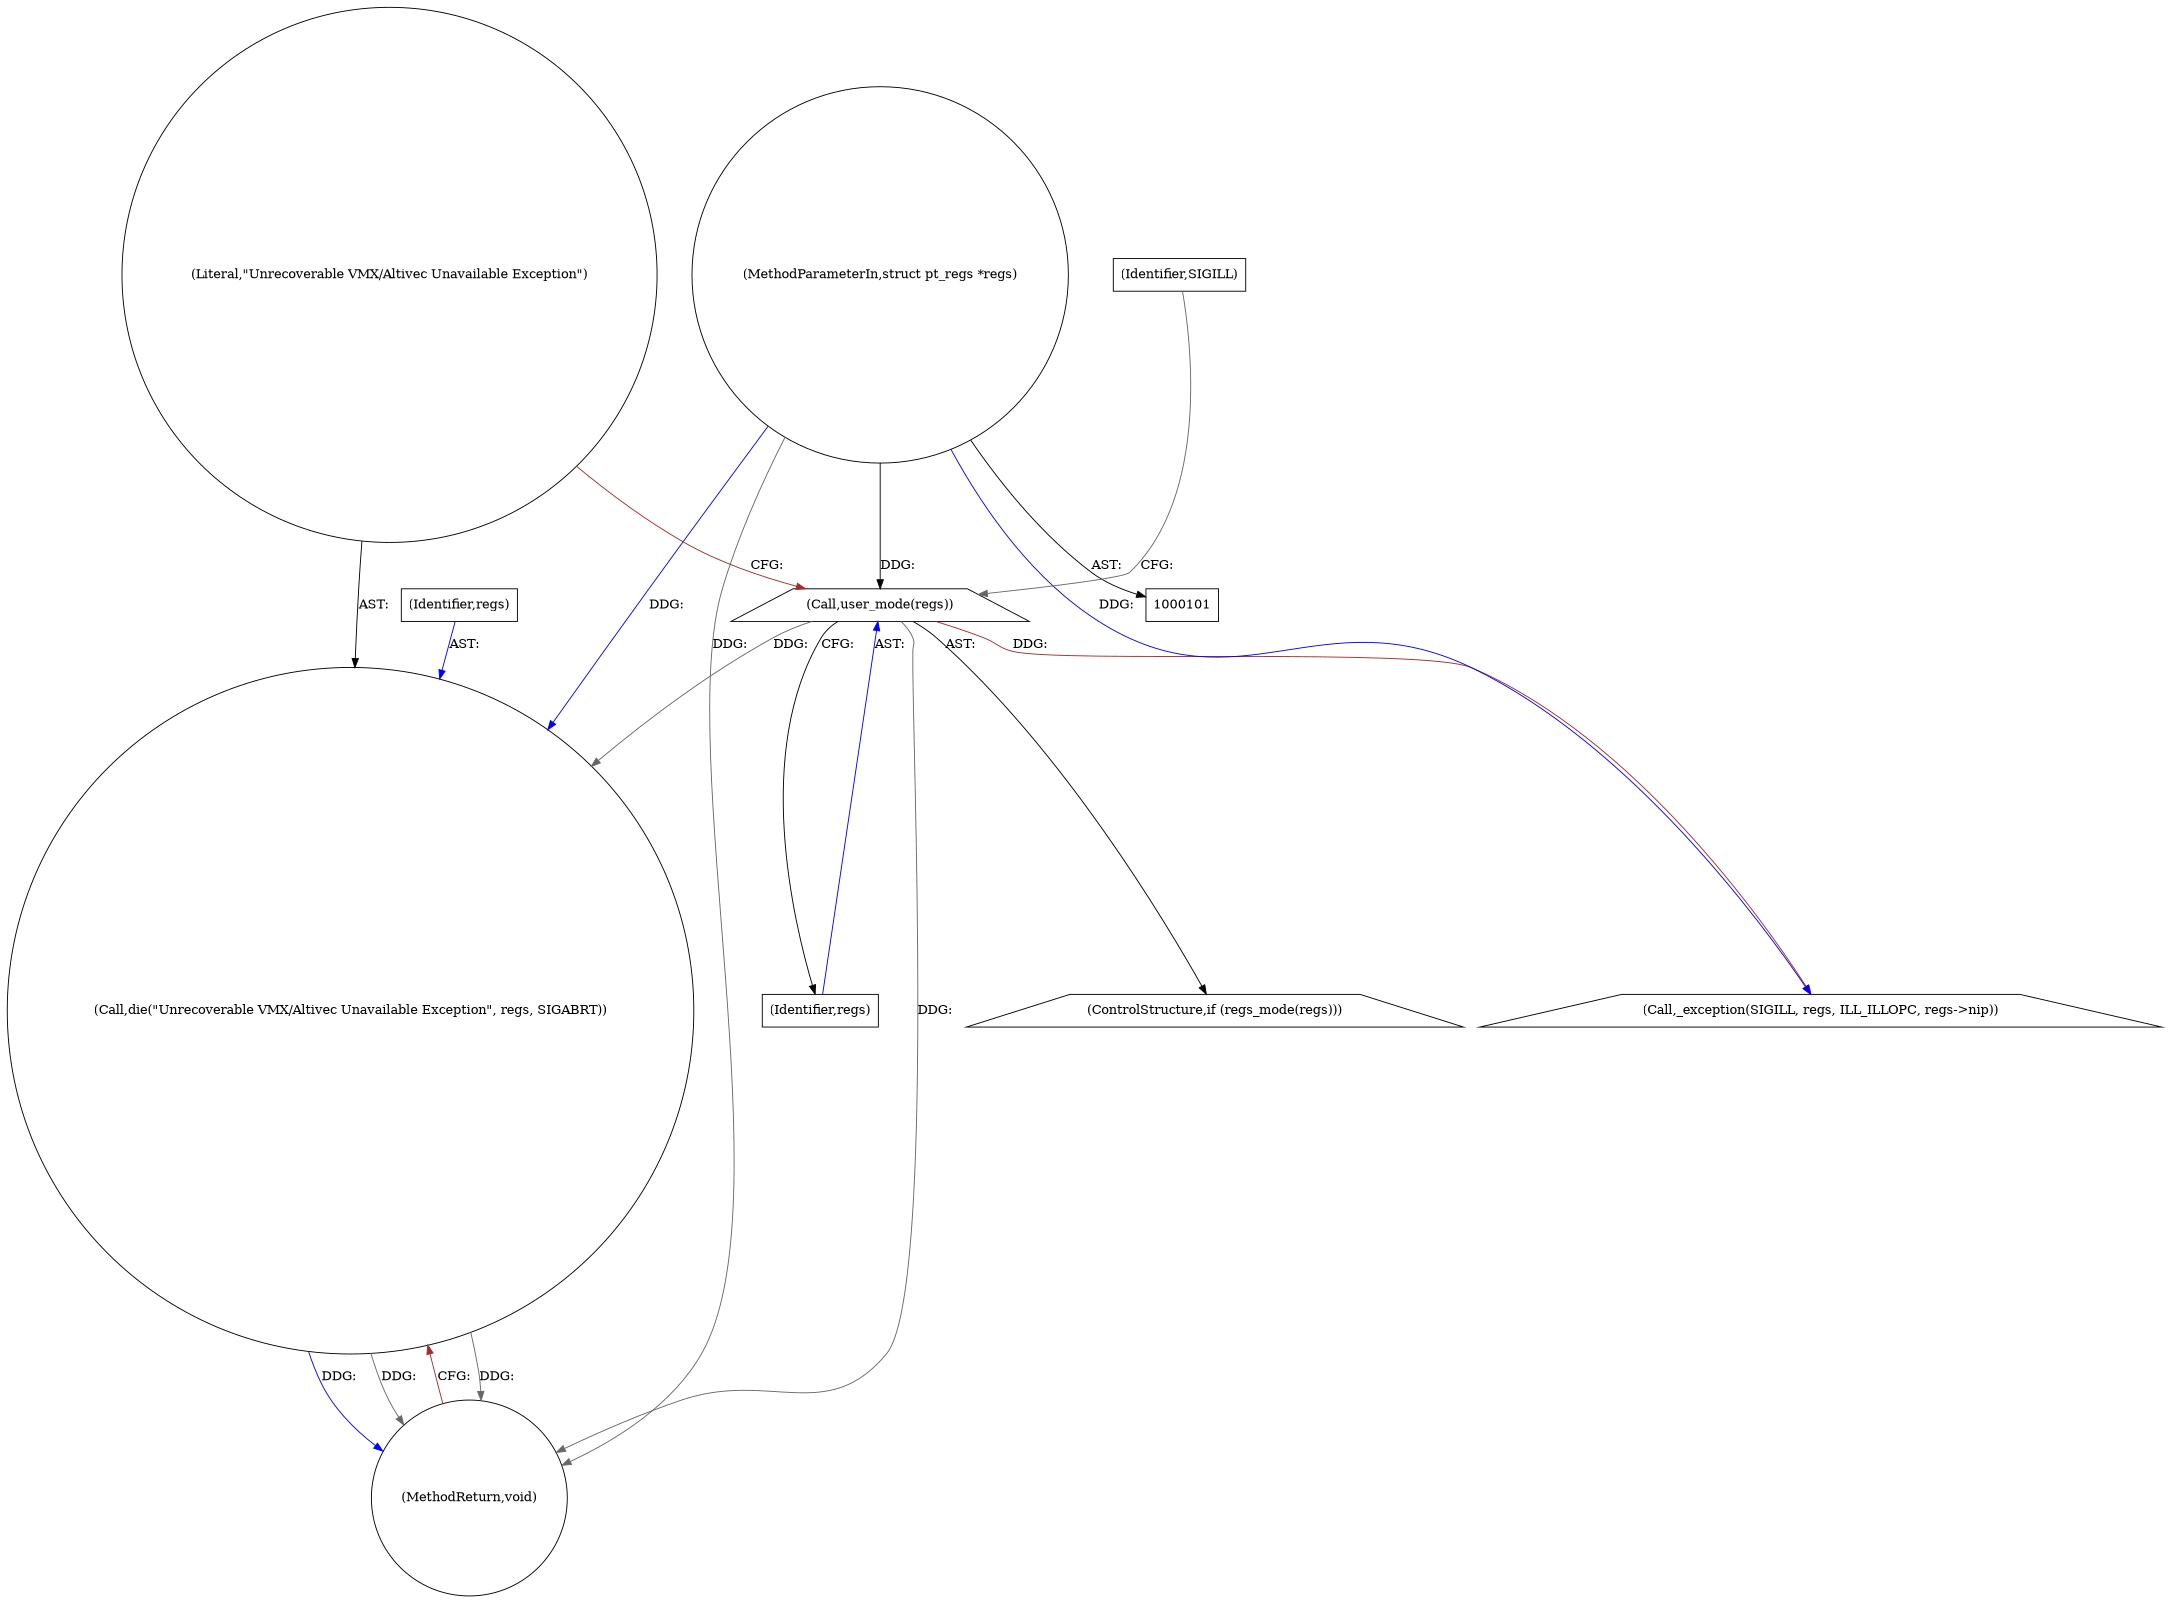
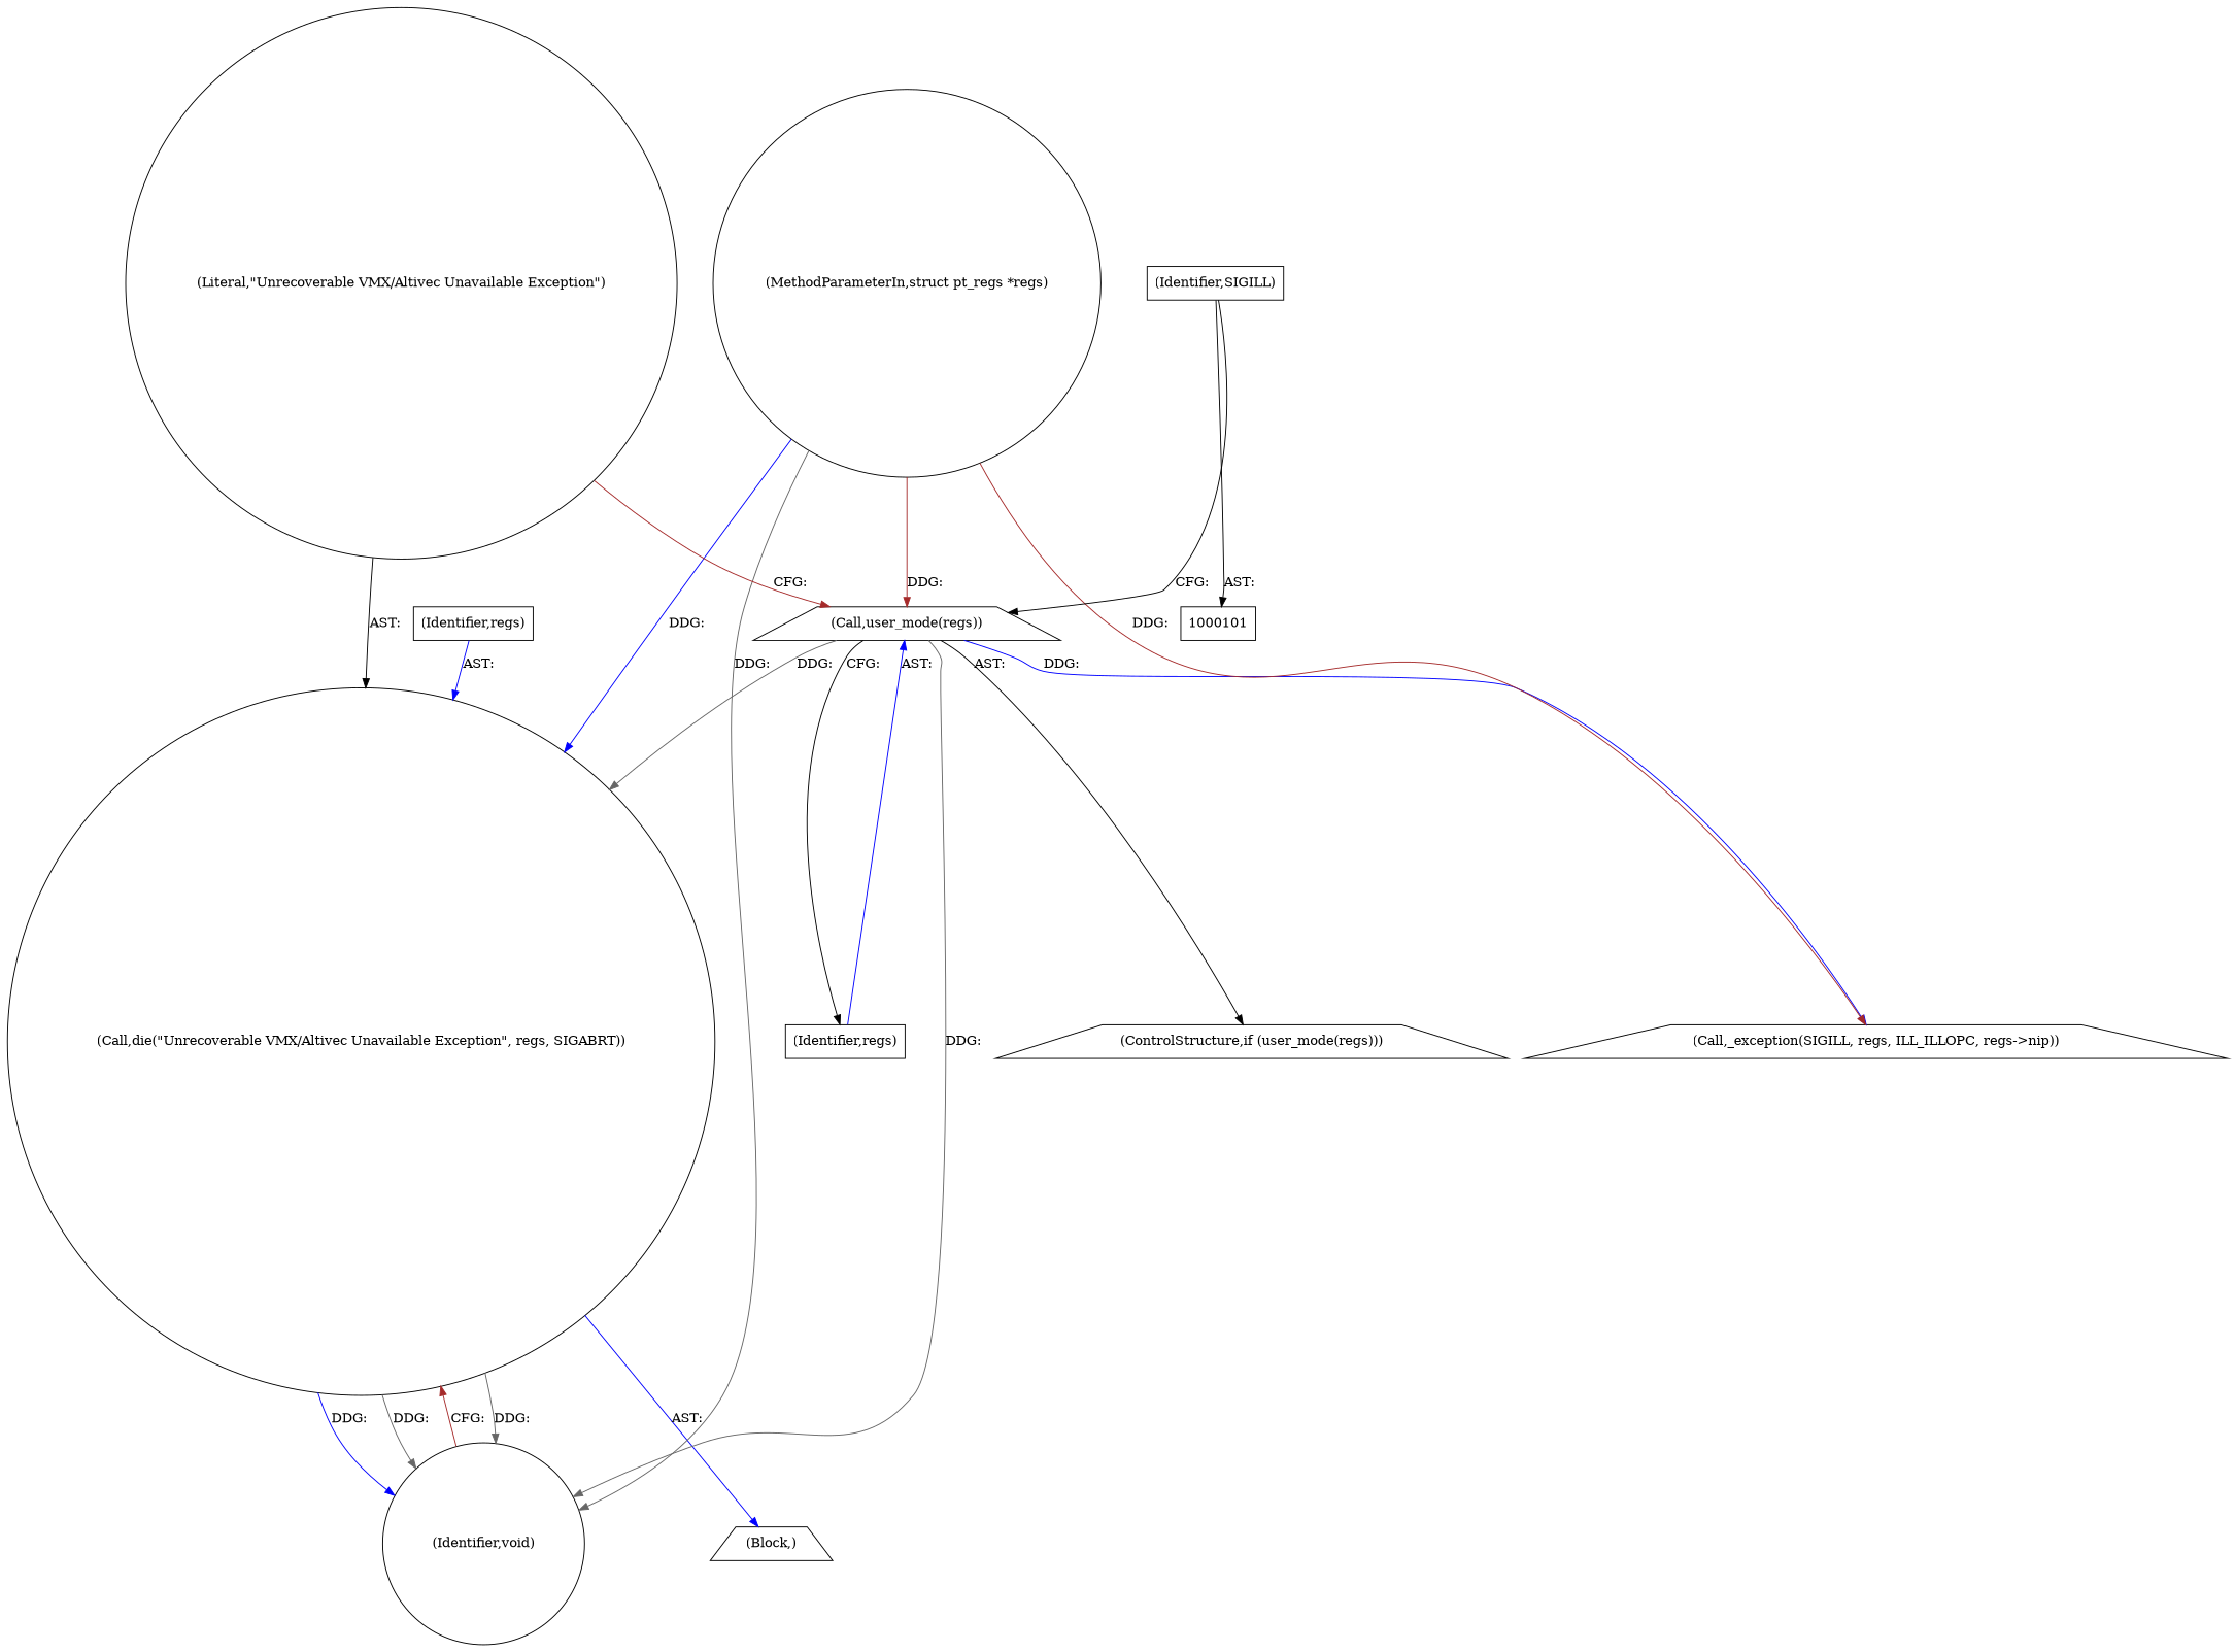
  digraph {
    node [shape=circle]
    edge [color=blue]
    n1 [label="(Call,die(\"Unrecoverable VMX/Altivec Unavailable Exception\", regs, SIGABRT))"]
-   n3 [label="(MethodReturn,void)"]
+   n2 [label="(Block,)" shape=trapezium]
+   n3 [label="(Identifier,void)"]
    n4 [label="(Call,user_mode(regs))" shape=trapezium]
    n5 [label="(Call,_exception(SIGILL, regs, ILL_ILLOPC, regs->nip))" shape=trapezium]
-   n6 [label="(ControlStructure,if (regs_mode(regs)))" shape=trapezium]
+   n6 [label="(ControlStructure,if (user_mode(regs)))" shape=trapezium]
    n7 [label="(Identifier,regs)" shape=box]
    n8 [label="(MethodParameterIn,struct pt_regs *regs)"]
    1000101 [shape=box]
    n10 [label="(Identifier,SIGILL)" shape=box]
    n11 [label="(Identifier,regs)" shape=box]
    n12 [label="(Literal,\"Unrecoverable VMX/Altivec Unavailable Exception\")"]
+   n1 -> n2 [label="AST: "]
    n1 -> n3 [color=gray40 label="DDG: "]
    n1 -> n3 [label="DDG: "]
    n1 -> n3 [color=gray40 label="DDG: "]
    n3 -> n1 [color=brown label="CFG: "]
    n4 -> n1 [color=gray40 label="DDG: "]
    n4 -> n3 [color=gray40 label="DDG: "]
-   n4 -> n5 [color=brown label="DDG: "]
+   n4 -> n5 [label="DDG: "]
    n4 -> n6 [color=black label="AST: "]
    n4 -> n7 [color=black label="CFG: "]
    n7 -> n4 [label="AST: "]
    n8 -> n1 [label="DDG: "]
    n8 -> n3 [color=gray40 label="DDG: "]
-   n8 -> n4 [color=black label="DDG: "]
-   n8 -> n5 [label="DDG: "]
-   n8 -> 1000101 [color=black label="AST: "]
-   n10 -> n4 [color=gray40 label="CFG: "]
+   n8 -> n4 [color=brown label="DDG: "]
+   n8 -> n5 [color=brown label="DDG: "]
+   n10 -> 1000101 [color=black label="AST: "]
+   n10 -> n4 [color=black label="CFG: "]
    n11 -> n1 [label="AST: "]
    n12 -> n1 [color=black label="AST: "]
    n12 -> n4 [color=brown label="CFG: "]
  }
